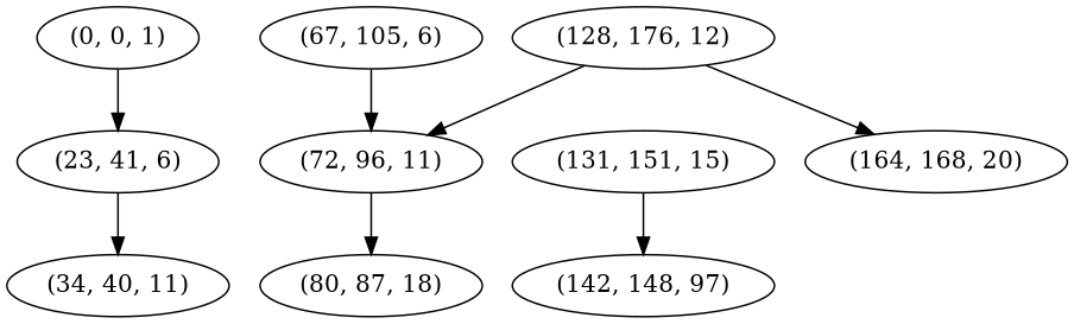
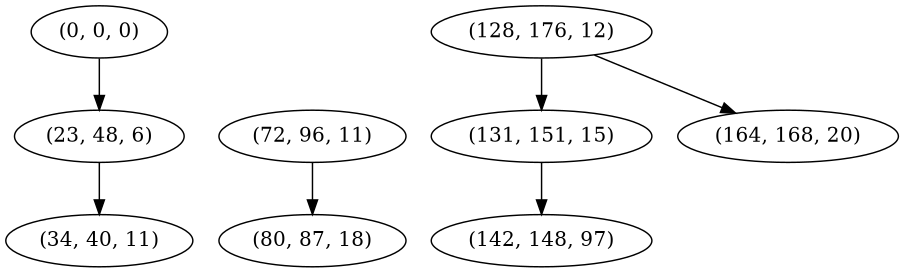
  digraph {
-   "(0, 0, 0)" [label="(0, 0, 1)"]
-   "(23, 48, 6)" [label="(23, 41, 6)"]
+   "(0, 0, 0)"
+   "(23, 48, 6)"
    "(34, 40, 11)"
-   "(67, 105, 6)"
    "(72, 96, 11)"
    "(80, 87, 18)"
    "(128, 176, 12)"
    "(131, 151, 15)"
    "(164, 168, 20)"
    n10 [label="(142, 148, 97)"]
    "(0, 0, 0)" -> "(23, 48, 6)"
    "(23, 48, 6)" -> "(34, 40, 11)"
-   "(67, 105, 6)" -> "(72, 96, 11)"
    "(72, 96, 11)" -> "(80, 87, 18)"
-   "(128, 176, 12)" -> "(72, 96, 11)"
+   "(128, 176, 12)" -> "(131, 151, 15)"
    "(128, 176, 12)" -> "(164, 168, 20)"
    "(131, 151, 15)" -> n10
  }
